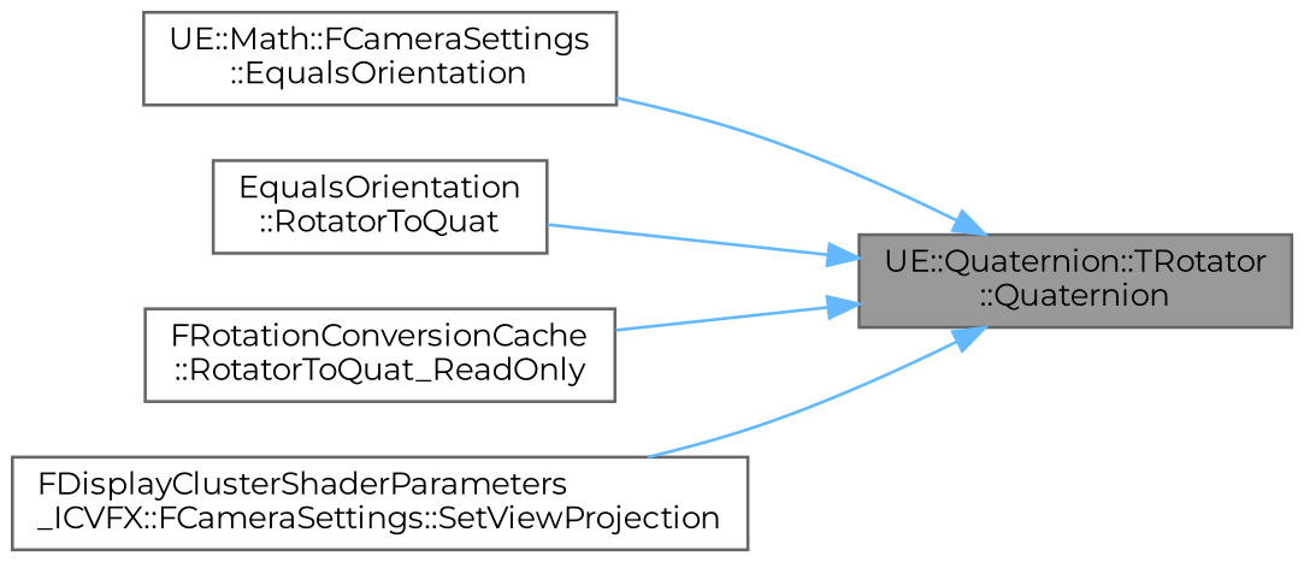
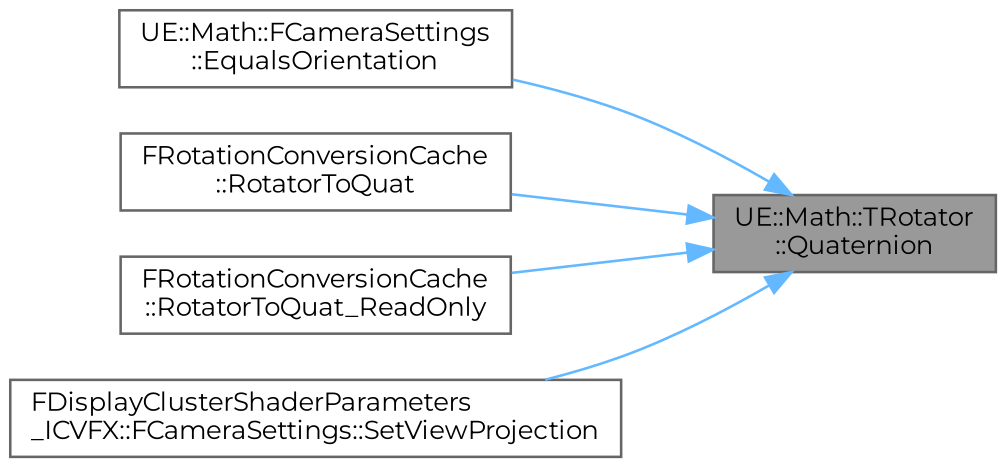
  digraph {
    fontname=Montserrat
    rankdir=RL
    node [color=grey40 fillcolor=white fontname=Montserrat fontsize=10 shape=box style=filled]
    edge [color=steelblue1 dir=back fontname=Montserrat fontsize=10 labelfontname=Helvetica labelfontsize=10 style=solid]
-   n1 [color=gray40 fillcolor=grey60 fontcolor=black height=0.2 label="UE::Quaternion::TRotator\l::Quaternion" width=0.4]
+   n1 [color=gray40 fillcolor=grey60 fontcolor=black height=0.2 label="UE::Math::TRotator\l::Quaternion" width=0.4]
    n2 [height=0.2 label="UE::Math::FCameraSettings\l::EqualsOrientation" width=0.4]
-   n3 [height=0.2 label="EqualsOrientation\l::RotatorToQuat" width=0.4]
+   n3 [height=0.2 label="FRotationConversionCache\l::RotatorToQuat" width=0.4]
    n4 [height=0.2 label="FRotationConversionCache\l::RotatorToQuat_ReadOnly" width=0.4]
    n5 [height=0.2 label="FDisplayClusterShaderParameters\l_ICVFX::FCameraSettings::SetViewProjection" width=0.4]
    n1 -> n2
    n1 -> n3
    n1 -> n4
    n1 -> n5
  }
